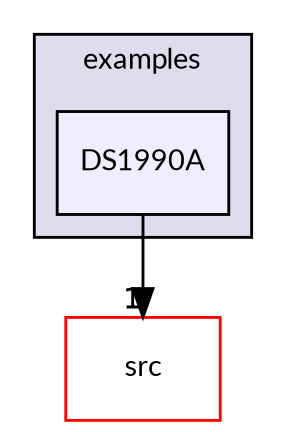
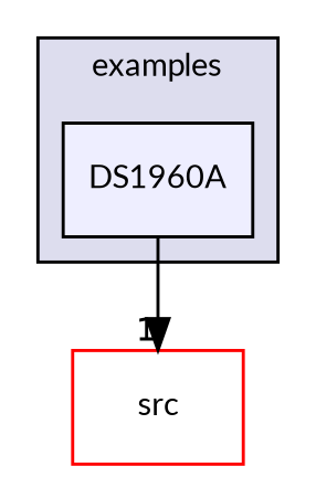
  digraph {
    compound=true
    fontname=Lato
    node [fontname=Lato fontsize=10 shape=box style=filled]
-   n1 [fillcolor="#eeeeff" label=DS1990A pencolor=black]
+   n1 [fillcolor="#eeeeff" label=DS1960A pencolor=black]
    n2 [color=red fillcolor=white label=src]
    subgraph cluster_1 {
      bgcolor="#ddddee"
      fontsize=10
      label=examples
      pencolor=black
      n1
    }
    n1 -> n2 [headlabel=1 labeldistance=1.5 labelfontname=Helvetica labelfontsize=10 fontname=Lato]
  }
